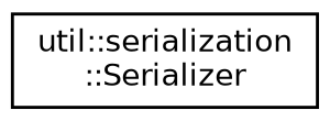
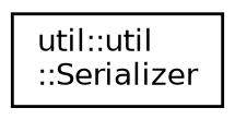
  digraph {
    rankdir=TB
-   n1 [color=black fillcolor=white fontname=Helvetica fontsize=10 height=0.2 label="util::serialization\l::Serializer" shape=record style=filled width=0.4]
+   n1 [color=black fillcolor=white fontname=Helvetica fontsize=10 height=0.2 label="util::util\l::Serializer" shape=record style=filled width=0.4]
  }
